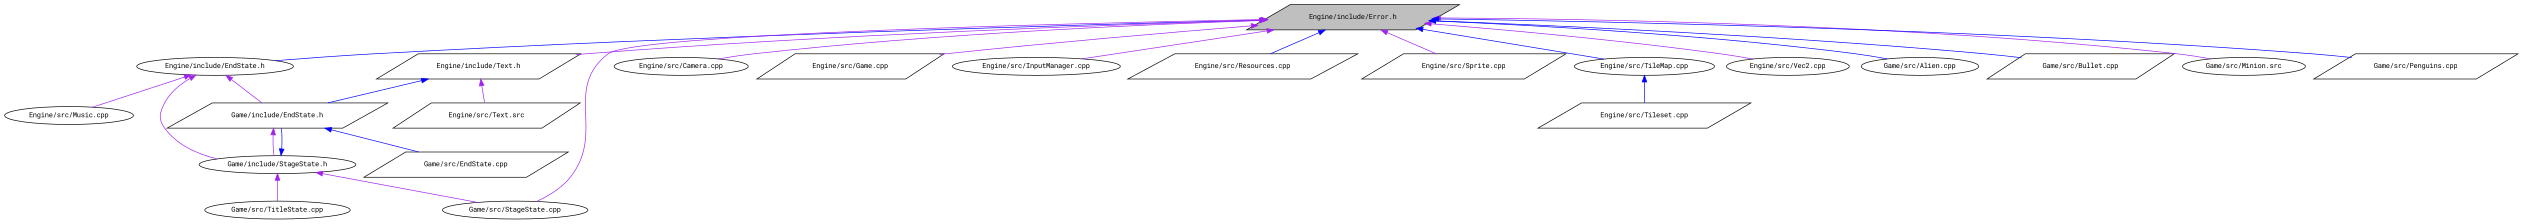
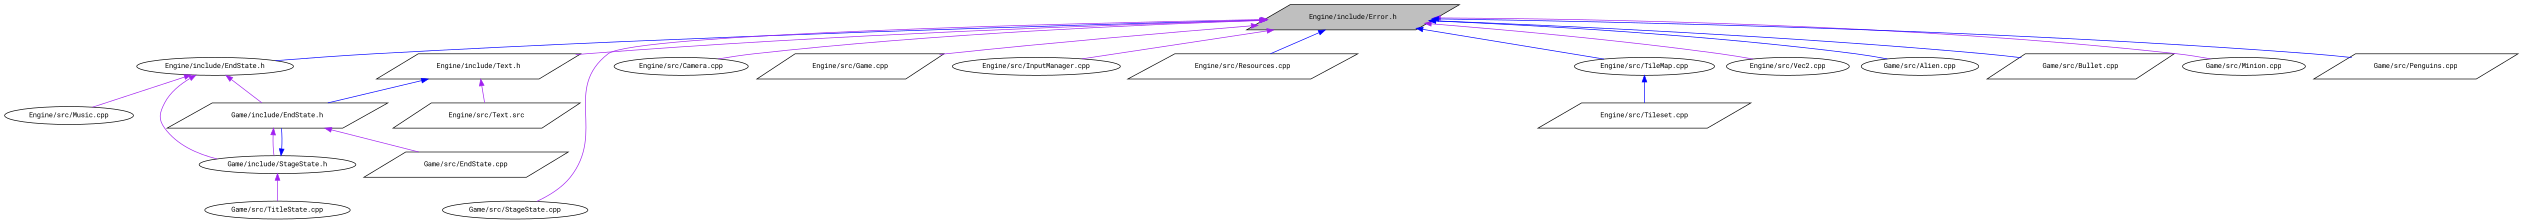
  digraph {
    fontname="Roboto Mono"
    node [color=black fillcolor=white fontname="Roboto Mono" fontsize=10 shape=parallelogram style=filled]
    edge [color=purple dir=back fontname="Roboto Mono" fontsize=10 labelfontname=Helvetica labelfontsize=10 style=solid]
    n1 [fillcolor=grey75 fontcolor=black height=0.2 label="Engine/include/Error.h" width=0.4]
    n2 [height=0.2 label="Engine/include/EndState.h" shape=ellipse width=0.4]
    n3 [height=0.2 label="Game/src/StageState.cpp" shape=ellipse width=0.4]
    n4 [height=0.2 label="Engine/include/Text.h" width=0.4]
    n5 [height=0.2 label="Engine/src/Camera.cpp" shape=ellipse width=0.4]
    n6 [height=0.2 label="Engine/src/Game.cpp" width=0.4]
    n7 [height=0.2 label="Engine/src/InputManager.cpp" shape=ellipse width=0.4]
    n8 [height=0.2 label="Engine/src/Resources.cpp" width=0.4]
-   n9 [height=0.2 label="Engine/src/Sprite.cpp" width=0.4]
    n10 [height=0.2 label="Engine/src/TileMap.cpp" shape=ellipse width=0.4]
    n11 [height=0.2 label="Engine/src/Vec2.cpp" shape=ellipse width=0.4]
    n12 [height=0.2 label="Game/src/Alien.cpp" shape=ellipse width=0.4]
    n13 [height=0.2 label="Game/src/Bullet.cpp" width=0.4]
-   n14 [height=0.2 label="Game/src/Minion.src" shape=ellipse width=0.4]
+   n14 [height=0.2 label="Game/src/Minion.cpp" shape=ellipse width=0.4]
    n15 [height=0.2 label="Game/src/Penguins.cpp" width=0.4]
    n16 [height=0.2 label="Engine/src/Music.cpp" shape=ellipse width=0.4]
    n17 [height=0.2 label="Game/include/EndState.h" width=0.4]
    n18 [height=0.2 label="Game/include/StageState.h" shape=ellipse width=0.4]
    n19 [height=0.2 label="Engine/src/Text.src" width=0.4]
    n20 [height=0.2 label="Engine/src/Tileset.cpp" width=0.4]
    n21 [height=0.2 label="Game/src/EndState.cpp" width=0.4]
    n22 [height=0.2 label="Game/src/TitleState.cpp" shape=ellipse width=0.4]
    n1 -> n2 [color=blue]
    n1 -> n3
    n1 -> n4
    n1 -> n5
    n1 -> n6
    n1 -> n7
    n1 -> n8 [color=blue]
-   n1 -> n9
    n1 -> n10 [color=blue]
    n1 -> n11
    n1 -> n12 [color=blue]
    n1 -> n13 [color=blue]
    n1 -> n14
    n1 -> n15 [color=blue]
    n2 -> n16
    n2 -> n17
    n2 -> n18
    n4 -> n17 [color=blue]
    n4 -> n19
    n10 -> n20 [color=blue]
    n17 -> n18
-   n17 -> n21 [color=blue]
-   n18 -> n3
+   n17 -> n21
    n18 -> n17 [color=blue]
    n18 -> n22
  }
